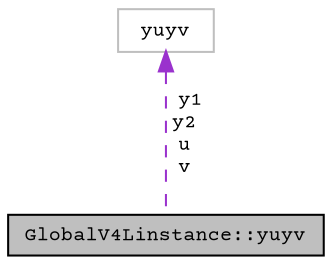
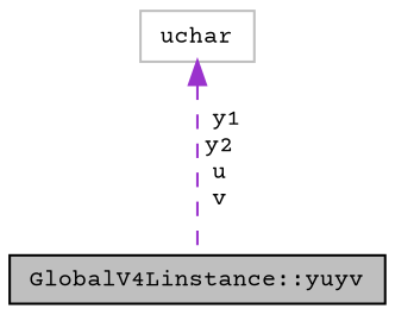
  digraph {
    fontname="Courier Prime"
    node [fontname="Courier Prime" fontsize=10 shape=record style=filled]
    n1 [color=black fillcolor=grey75 fontcolor=black height=0.2 label="GlobalV4Linstance::yuyv" width=0.4]
-   n2 [color=grey75 fillcolor=white height=0.2 label=yuyv width=0.4]
+   n2 [color=grey75 fillcolor=white height=0.2 label=uchar width=0.4]
    n2 -> n1 [color=darkorchid3 dir=back fontname="Courier Prime" fontsize=10 label=" y1\ny2\nu\nv" labelfontname=Helvetica labelfontsize=10 style=dashed]
  }
